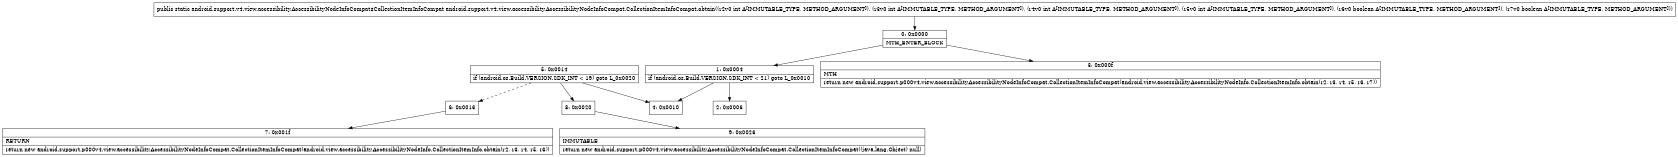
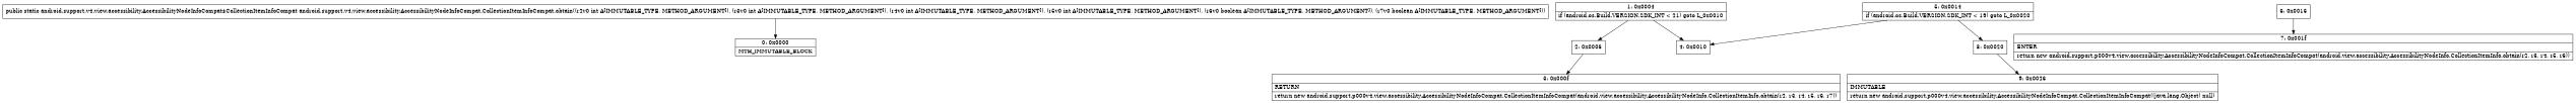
  digraph {
    node [shape=record]
-   n1 [label="{0\:\ 0x0000|MTH_ENTER_BLOCK\l}"]
+   n1 [label="{0\:\ 0x0000|MTH_IMMUTABLE_BLOCK\l}"]
    n2 [label="{1\:\ 0x0004|if (android.os.Build.VERSION.SDK_INT \< 21) goto L_0x0010\l}"]
    n3 [label="{2\:\ 0x0006}"]
    n4 [label="{4\:\ 0x0010}"]
-   n5 [label="{3\:\ 0x000f|MTH\l|return new android.support.p000v4.view.accessibility.AccessibilityNodeInfoCompat.CollectionItemInfoCompat(android.view.accessibility.AccessibilityNodeInfo.CollectionItemInfo.obtain(r2, r3, r4, r5, r6, r7))\l}"]
+   n5 [label="{3\:\ 0x000f|RETURN\l|return new android.support.p000v4.view.accessibility.AccessibilityNodeInfoCompat.CollectionItemInfoCompat(android.view.accessibility.AccessibilityNodeInfo.CollectionItemInfo.obtain(r2, r3, r4, r5, r6, r7))\l}"]
    n6 [label="{5\:\ 0x0014|if (android.os.Build.VERSION.SDK_INT \< 19) goto L_0x0020\l}"]
    n7 [label="{6\:\ 0x0016}"]
    n8 [label="{8\:\ 0x0020}"]
-   n9 [label="{7\:\ 0x001f|RETURN\l|return new android.support.p000v4.view.accessibility.AccessibilityNodeInfoCompat.CollectionItemInfoCompat(android.view.accessibility.AccessibilityNodeInfo.CollectionItemInfo.obtain(r2, r3, r4, r5, r6))\l}"]
+   n9 [label="{7\:\ 0x001f|ENTER\l|return new android.support.p000v4.view.accessibility.AccessibilityNodeInfoCompat.CollectionItemInfoCompat(android.view.accessibility.AccessibilityNodeInfo.CollectionItemInfo.obtain(r2, r3, r4, r5, r6))\l}"]
    n10 [label="{9\:\ 0x0026|IMMUTABLE\l|return new android.support.p000v4.view.accessibility.AccessibilityNodeInfoCompat.CollectionItemInfoCompat((java.lang.Object) null)\l}"]
    n11 [label="{public static android.support.v4.view.accessibility.AccessibilityNodeInfoCompat$CollectionItemInfoCompat android.support.v4.view.accessibility.AccessibilityNodeInfoCompat.CollectionItemInfoCompat.obtain((r2v0 int A[IMMUTABLE_TYPE, METHOD_ARGUMENT]), (r3v0 int A[IMMUTABLE_TYPE, METHOD_ARGUMENT]), (r4v0 int A[IMMUTABLE_TYPE, METHOD_ARGUMENT]), (r5v0 int A[IMMUTABLE_TYPE, METHOD_ARGUMENT]), (r6v0 boolean A[IMMUTABLE_TYPE, METHOD_ARGUMENT]), (r7v0 boolean A[IMMUTABLE_TYPE, METHOD_ARGUMENT])) }"]
-   n1 -> n2
    n2 -> n3 [style=solid]
    n2 -> n4
-   n1 -> n5
+   n3 -> n5
    n6 -> n4
-   n6 -> n7 [style=dashed]
    n6 -> n8
    n7 -> n9
    n8 -> n10
    n11 -> n1
  }
